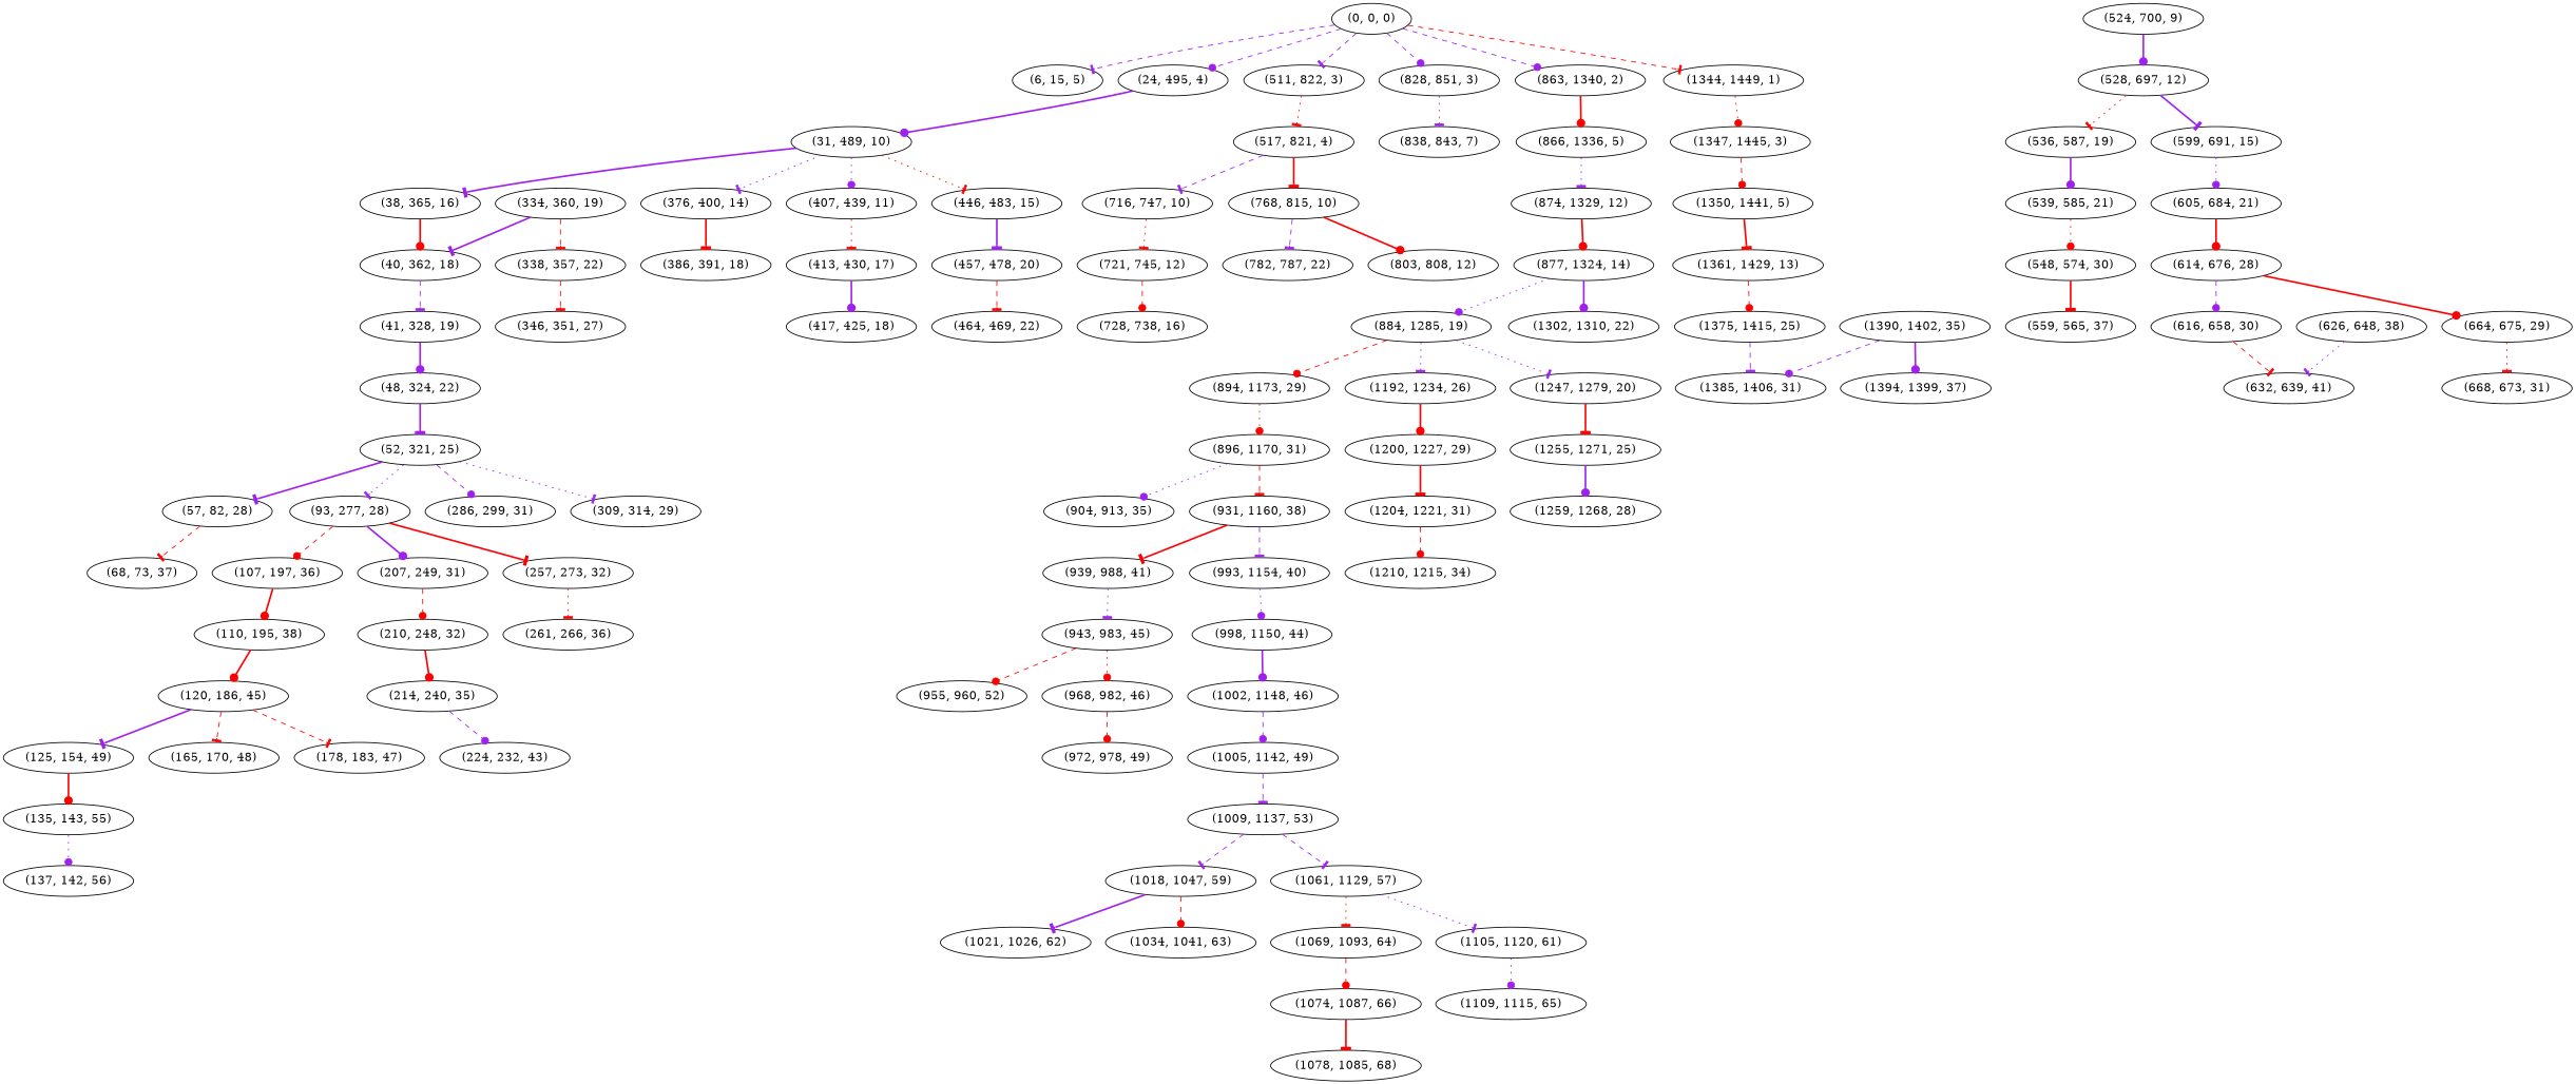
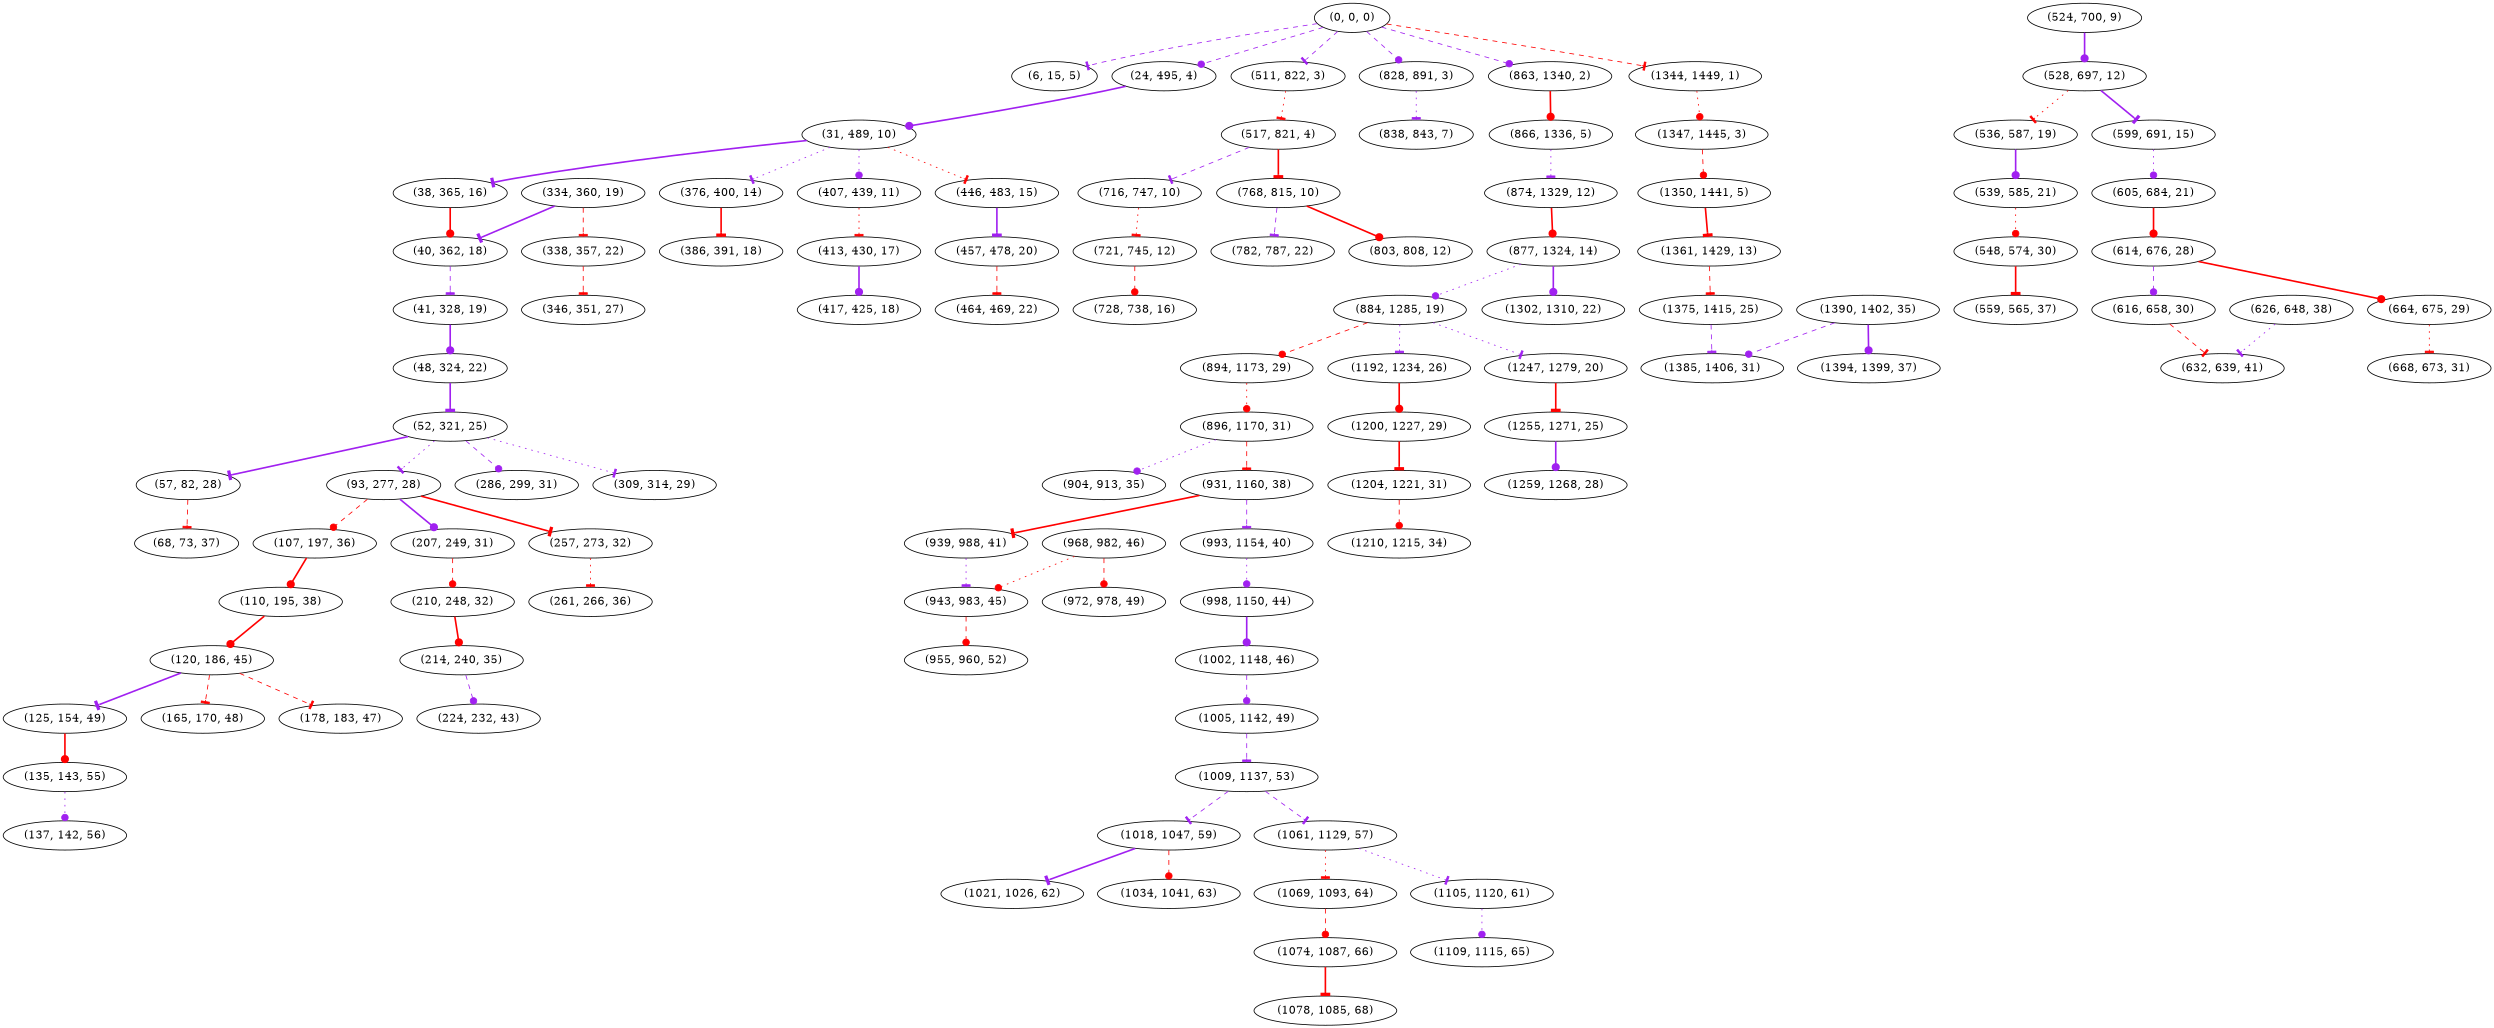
  digraph {
    edge [arrowhead=tee color=purple style=dashed]
    "(0, 0, 0)"
    "(6, 15, 5)"
    "(24, 495, 4)"
    "(511, 822, 3)"
-   "(828, 851, 3)"
+   "(828, 851, 3)" [label="(828, 891, 3)"]
    "(863, 1340, 2)"
    "(1344, 1449, 1)"
    "(31, 489, 10)"
    "(517, 821, 4)"
    "(838, 843, 7)"
    "(866, 1336, 5)"
    "(1347, 1445, 3)"
    "(38, 365, 16)"
    "(376, 400, 14)"
    "(407, 439, 11)"
    "(446, 483, 15)"
    "(40, 362, 18)"
    "(386, 391, 18)"
    "(413, 430, 17)"
    "(457, 478, 20)"
    "(41, 328, 19)"
    "(48, 324, 22)"
    "(334, 360, 19)"
    "(338, 357, 22)"
    "(52, 321, 25)"
    "(57, 82, 28)"
    "(93, 277, 28)"
    "(286, 299, 31)"
    "(309, 314, 29)"
    "(68, 73, 37)"
    "(107, 197, 36)"
    "(207, 249, 31)"
    "(257, 273, 32)"
    "(110, 195, 38)"
    "(210, 248, 32)"
    "(261, 266, 36)"
    "(120, 186, 45)"
    "(125, 154, 49)"
    "(165, 170, 48)"
    "(178, 183, 47)"
    "(135, 143, 55)"
    "(137, 142, 56)"
    "(214, 240, 35)"
    "(224, 232, 43)"
    "(346, 351, 27)"
    "(417, 425, 18)"
    "(464, 469, 22)"
    "(716, 747, 10)"
    "(768, 815, 10)"
    "(721, 745, 12)"
    "(782, 787, 22)"
    "(803, 808, 12)"
    "(524, 700, 9)"
    "(528, 697, 12)"
    "(536, 587, 19)"
    "(599, 691, 15)"
    "(539, 585, 21)"
    "(605, 684, 21)"
    "(548, 574, 30)"
    "(559, 565, 37)"
    "(614, 676, 28)"
    "(616, 658, 30)"
    "(664, 675, 29)"
    "(632, 639, 41)"
    "(668, 673, 31)"
    "(626, 648, 38)"
    "(728, 738, 16)"
    "(874, 1329, 12)"
    "(877, 1324, 14)"
    "(884, 1285, 19)"
    "(1302, 1310, 22)"
    "(894, 1173, 29)"
    "(1192, 1234, 26)"
    "(1247, 1279, 20)"
    "(896, 1170, 31)"
    "(1200, 1227, 29)"
    "(1255, 1271, 25)"
    "(904, 913, 35)"
    "(931, 1160, 38)"
    "(939, 988, 41)"
    "(993, 1154, 40)"
    "(943, 983, 45)"
    "(998, 1150, 44)"
    "(955, 960, 52)"
    "(968, 982, 46)"
    "(972, 978, 49)"
    "(1002, 1148, 46)"
    "(1005, 1142, 49)"
    "(1009, 1137, 53)"
    "(1018, 1047, 59)"
    "(1061, 1129, 57)"
    "(1021, 1026, 62)"
    "(1034, 1041, 63)"
    "(1069, 1093, 64)"
    "(1105, 1120, 61)"
    "(1074, 1087, 66)"
    "(1109, 1115, 65)"
    "(1078, 1085, 68)"
    "(1204, 1221, 31)"
    "(1210, 1215, 34)"
    "(1259, 1268, 28)"
    "(1350, 1441, 5)"
    "(1361, 1429, 13)"
    "(1375, 1415, 25)"
    "(1385, 1406, 31)"
    "(1390, 1402, 35)"
    "(1394, 1399, 37)"
    "(0, 0, 0)" -> "(6, 15, 5)"
    "(0, 0, 0)" -> "(24, 495, 4)" [arrowhead=dot]
    "(0, 0, 0)" -> "(511, 822, 3)"
    "(0, 0, 0)" -> "(828, 851, 3)" [arrowhead=dot]
    "(0, 0, 0)" -> "(863, 1340, 2)" [arrowhead=dot]
    "(0, 0, 0)" -> "(1344, 1449, 1)" [color=red]
    "(24, 495, 4)" -> "(31, 489, 10)" [arrowhead=dot style=bold]
    "(511, 822, 3)" -> "(517, 821, 4)" [color=red style=dotted]
    "(828, 851, 3)" -> "(838, 843, 7)" [style=dotted]
    "(863, 1340, 2)" -> "(866, 1336, 5)" [arrowhead=dot color=red style=bold]
    "(1344, 1449, 1)" -> "(1347, 1445, 3)" [arrowhead=dot color=red style=dotted]
    "(31, 489, 10)" -> "(38, 365, 16)" [style=bold]
    "(31, 489, 10)" -> "(376, 400, 14)" [style=dotted]
    "(31, 489, 10)" -> "(407, 439, 11)" [arrowhead=dot style=dotted]
    "(31, 489, 10)" -> "(446, 483, 15)" [color=red style=dotted]
    "(517, 821, 4)" -> "(716, 747, 10)"
    "(517, 821, 4)" -> "(768, 815, 10)" [color=red style=bold]
    "(866, 1336, 5)" -> "(874, 1329, 12)" [style=dotted]
    "(1347, 1445, 3)" -> "(1350, 1441, 5)" [arrowhead=dot color=red]
    "(38, 365, 16)" -> "(40, 362, 18)" [arrowhead=dot color=red style=bold]
    "(376, 400, 14)" -> "(386, 391, 18)" [color=red style=bold]
    "(407, 439, 11)" -> "(413, 430, 17)" [color=red style=dotted]
    "(446, 483, 15)" -> "(457, 478, 20)" [style=bold]
    "(40, 362, 18)" -> "(41, 328, 19)"
    "(413, 430, 17)" -> "(417, 425, 18)" [arrowhead=dot style=bold]
    "(457, 478, 20)" -> "(464, 469, 22)" [color=red]
    "(41, 328, 19)" -> "(48, 324, 22)" [arrowhead=dot style=bold]
    "(48, 324, 22)" -> "(52, 321, 25)" [style=bold]
    "(334, 360, 19)" -> "(40, 362, 18)" [style=bold]
    "(334, 360, 19)" -> "(338, 357, 22)" [color=red]
    "(338, 357, 22)" -> "(346, 351, 27)" [color=red]
    "(52, 321, 25)" -> "(57, 82, 28)" [style=bold]
    "(52, 321, 25)" -> "(93, 277, 28)" [style=dotted]
    "(52, 321, 25)" -> "(286, 299, 31)" [arrowhead=dot]
    "(52, 321, 25)" -> "(309, 314, 29)" [style=dotted]
    "(57, 82, 28)" -> "(68, 73, 37)" [color=red]
    "(93, 277, 28)" -> "(107, 197, 36)" [arrowhead=dot color=red]
    "(93, 277, 28)" -> "(207, 249, 31)" [arrowhead=dot style=bold]
    "(93, 277, 28)" -> "(257, 273, 32)" [color=red style=bold]
    "(107, 197, 36)" -> "(110, 195, 38)" [arrowhead=dot color=red style=bold]
    "(207, 249, 31)" -> "(210, 248, 32)" [arrowhead=dot color=red]
    "(257, 273, 32)" -> "(261, 266, 36)" [color=red style=dotted]
    "(110, 195, 38)" -> "(120, 186, 45)" [arrowhead=dot color=red style=bold]
    "(210, 248, 32)" -> "(214, 240, 35)" [arrowhead=dot color=red style=bold]
    "(120, 186, 45)" -> "(125, 154, 49)" [style=bold]
    "(120, 186, 45)" -> "(165, 170, 48)" [color=red]
    "(120, 186, 45)" -> "(178, 183, 47)" [color=red]
    "(125, 154, 49)" -> "(135, 143, 55)" [arrowhead=dot color=red style=bold]
    "(135, 143, 55)" -> "(137, 142, 56)" [arrowhead=dot style=dotted]
    "(214, 240, 35)" -> "(224, 232, 43)" [arrowhead=dot]
    "(716, 747, 10)" -> "(721, 745, 12)" [color=red style=dotted]
    "(768, 815, 10)" -> "(782, 787, 22)"
    "(768, 815, 10)" -> "(803, 808, 12)" [arrowhead=dot color=red style=bold]
    "(721, 745, 12)" -> "(728, 738, 16)" [arrowhead=dot color=red]
    "(524, 700, 9)" -> "(528, 697, 12)" [arrowhead=dot style=bold]
    "(528, 697, 12)" -> "(536, 587, 19)" [color=red style=dotted]
    "(528, 697, 12)" -> "(599, 691, 15)" [style=bold]
    "(536, 587, 19)" -> "(539, 585, 21)" [arrowhead=dot style=bold]
    "(599, 691, 15)" -> "(605, 684, 21)" [arrowhead=dot style=dotted]
    "(539, 585, 21)" -> "(548, 574, 30)" [arrowhead=dot color=red style=dotted]
    "(605, 684, 21)" -> "(614, 676, 28)" [arrowhead=dot color=red style=bold]
    "(548, 574, 30)" -> "(559, 565, 37)" [color=red style=bold]
    "(614, 676, 28)" -> "(616, 658, 30)" [arrowhead=dot]
    "(614, 676, 28)" -> "(664, 675, 29)" [arrowhead=dot color=red style=bold]
    "(616, 658, 30)" -> "(632, 639, 41)" [color=red]
    "(664, 675, 29)" -> "(668, 673, 31)" [color=red style=dotted]
    "(626, 648, 38)" -> "(632, 639, 41)" [style=dotted]
    "(874, 1329, 12)" -> "(877, 1324, 14)" [arrowhead=dot color=red style=bold]
    "(877, 1324, 14)" -> "(884, 1285, 19)" [arrowhead=dot style=dotted]
    "(877, 1324, 14)" -> "(1302, 1310, 22)" [arrowhead=dot style=bold]
    "(884, 1285, 19)" -> "(894, 1173, 29)" [arrowhead=dot color=red]
    "(884, 1285, 19)" -> "(1192, 1234, 26)" [style=dotted]
    "(884, 1285, 19)" -> "(1247, 1279, 20)" [style=dotted]
    "(894, 1173, 29)" -> "(896, 1170, 31)" [arrowhead=dot color=red style=dotted]
    "(1192, 1234, 26)" -> "(1200, 1227, 29)" [arrowhead=dot color=red style=bold]
    "(1247, 1279, 20)" -> "(1255, 1271, 25)" [color=red style=bold]
    "(896, 1170, 31)" -> "(904, 913, 35)" [arrowhead=dot style=dotted]
    "(896, 1170, 31)" -> "(931, 1160, 38)" [color=red]
    "(1200, 1227, 29)" -> "(1204, 1221, 31)" [color=red style=bold]
    "(1255, 1271, 25)" -> "(1259, 1268, 28)" [arrowhead=dot style=bold]
    "(931, 1160, 38)" -> "(939, 988, 41)" [color=red style=bold]
    "(931, 1160, 38)" -> "(993, 1154, 40)"
    "(939, 988, 41)" -> "(943, 983, 45)" [style=dotted]
    "(993, 1154, 40)" -> "(998, 1150, 44)" [arrowhead=dot style=dotted]
    "(943, 983, 45)" -> "(955, 960, 52)" [arrowhead=dot color=red]
-   "(943, 983, 45)" -> "(968, 982, 46)" [arrowhead=dot color=red style=dotted]
+   "(968, 982, 46)" -> "(943, 983, 45)" [arrowhead=dot color=red style=dotted]
    "(998, 1150, 44)" -> "(1002, 1148, 46)" [arrowhead=dot style=bold]
    "(968, 982, 46)" -> "(972, 978, 49)" [arrowhead=dot color=red]
    "(1002, 1148, 46)" -> "(1005, 1142, 49)" [arrowhead=dot]
    "(1005, 1142, 49)" -> "(1009, 1137, 53)"
    "(1009, 1137, 53)" -> "(1018, 1047, 59)"
    "(1009, 1137, 53)" -> "(1061, 1129, 57)"
    "(1018, 1047, 59)" -> "(1021, 1026, 62)" [style=bold]
    "(1018, 1047, 59)" -> "(1034, 1041, 63)" [arrowhead=dot color=red]
    "(1061, 1129, 57)" -> "(1069, 1093, 64)" [color=red style=dotted]
    "(1061, 1129, 57)" -> "(1105, 1120, 61)" [style=dotted]
    "(1069, 1093, 64)" -> "(1074, 1087, 66)" [arrowhead=dot color=red]
    "(1105, 1120, 61)" -> "(1109, 1115, 65)" [arrowhead=dot style=dotted]
    "(1074, 1087, 66)" -> "(1078, 1085, 68)" [color=red style=bold]
    "(1204, 1221, 31)" -> "(1210, 1215, 34)" [arrowhead=dot color=red]
    "(1350, 1441, 5)" -> "(1361, 1429, 13)" [color=red style=bold]
-   "(1361, 1429, 13)" -> "(1375, 1415, 25)" [arrowhead=dot color=red]
+   "(1361, 1429, 13)" -> "(1375, 1415, 25)" [color=red]
    "(1375, 1415, 25)" -> "(1385, 1406, 31)"
    "(1390, 1402, 35)" -> "(1385, 1406, 31)" [arrowhead=dot]
    "(1390, 1402, 35)" -> "(1394, 1399, 37)" [arrowhead=dot style=bold]
  }
